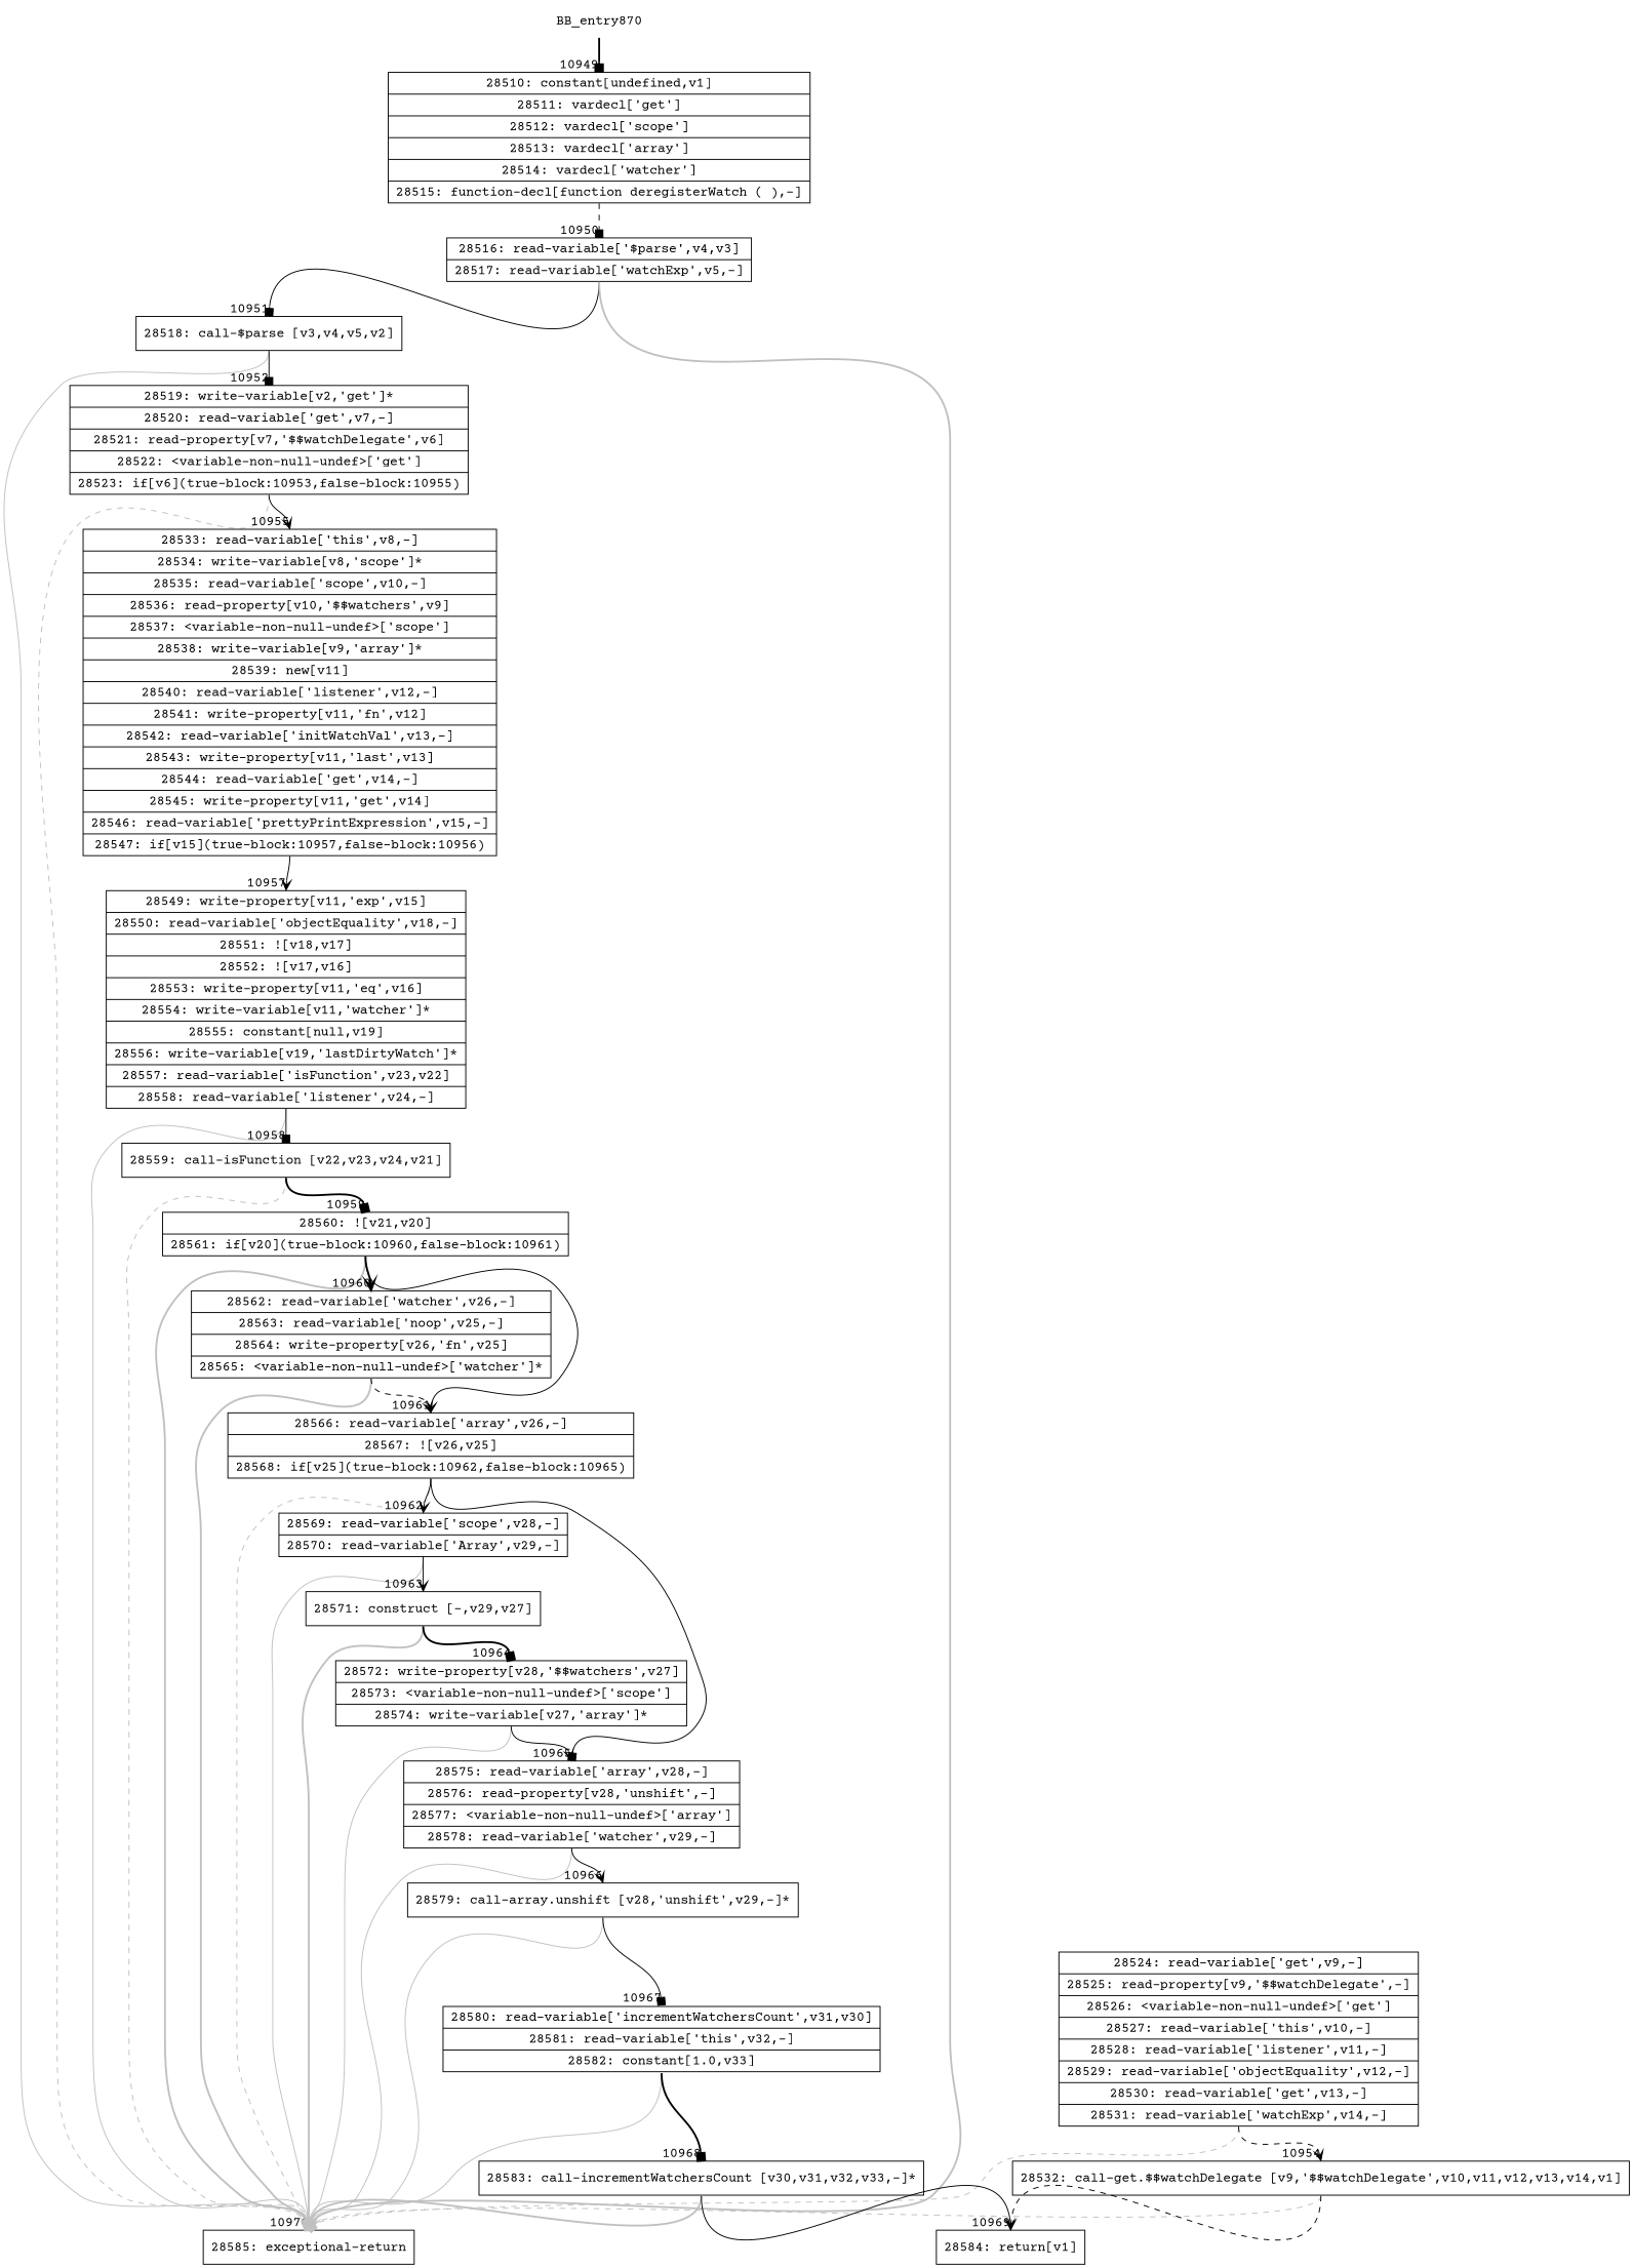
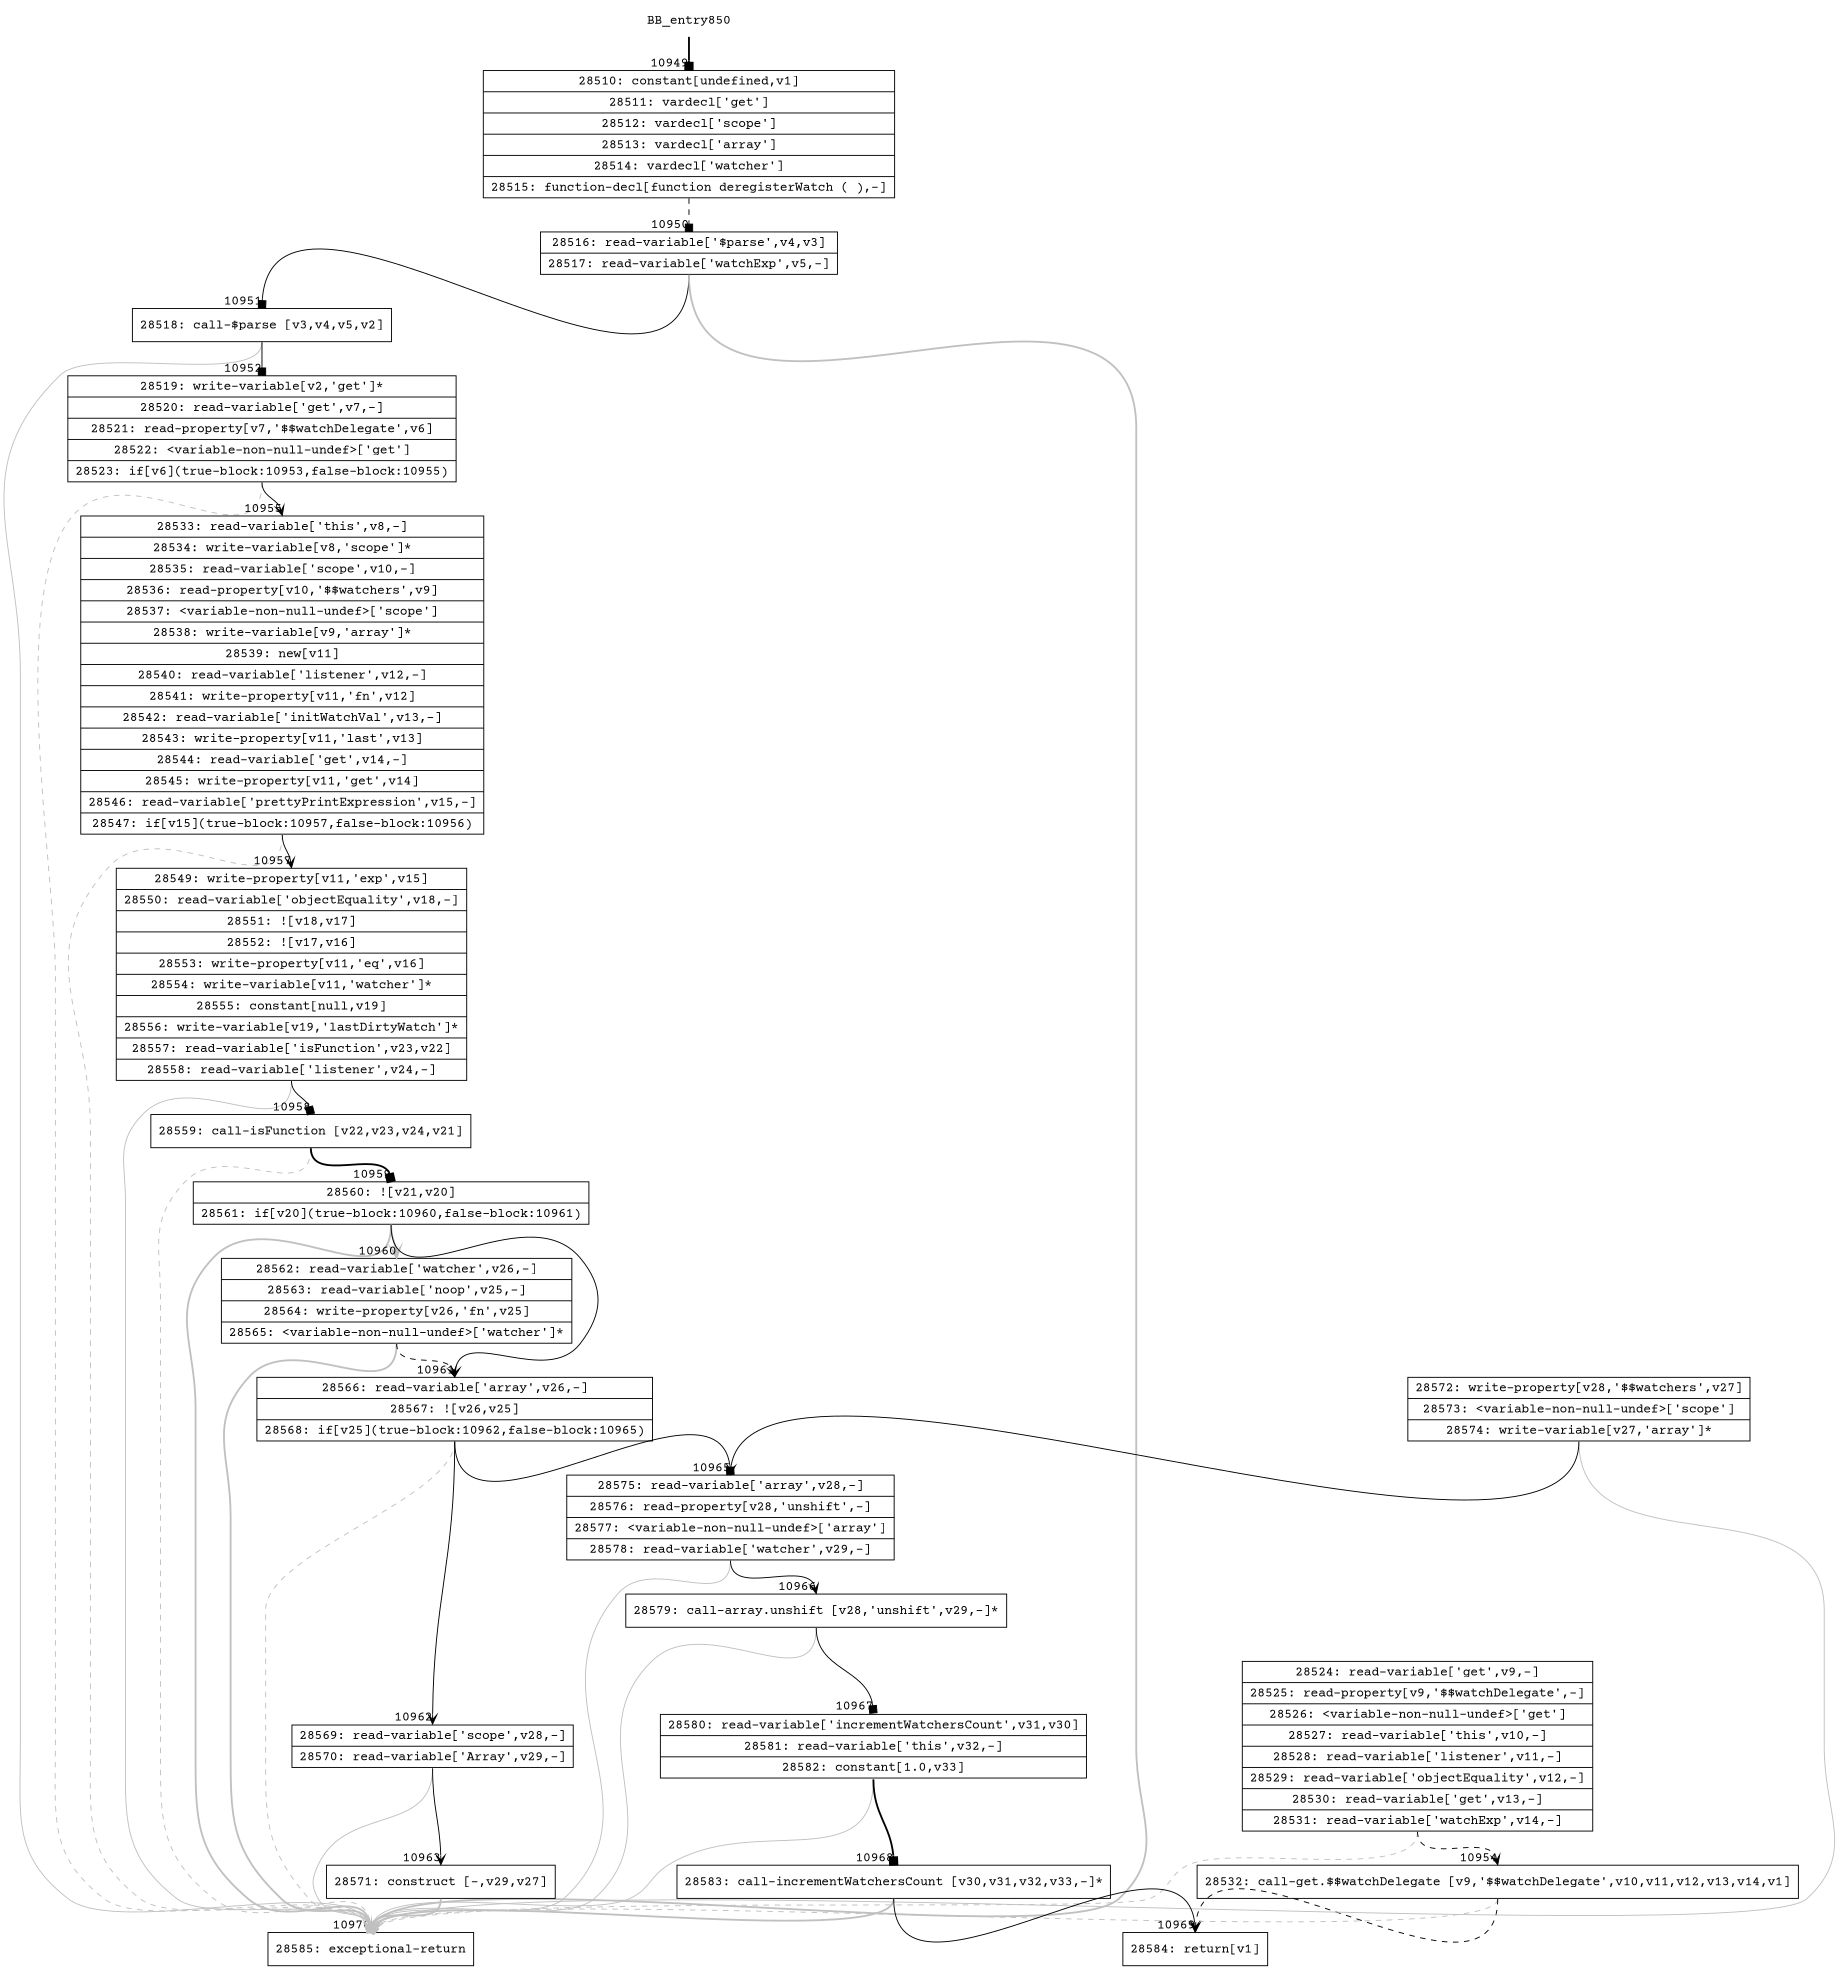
  digraph {
    fontname="Courier Prime"
    rankdir=TD
    node [fontname="Courier Prime" shape=record]
    edge [arrowhead=box fontname="Courier Prime" headport=n style=solid tailport=s]
-   BB_entry850 [shape=none label=BB_entry870]
+   BB_entry850 [shape=none]
    n2 [label="{28510: constant[undefined,v1]|28511: vardecl['get']|28512: vardecl['scope']|28513: vardecl['array']|28514: vardecl['watcher']|28515: function-decl[function deregisterWatch ( ),-]}"]
    n3 [label="{28516: read-variable['$parse',v4,v3]|28517: read-variable['watchExp',v5,-]}"]
    n4 [label="{28518: call-$parse [v3,v4,v5,v2]}"]
    n5 [label="{28585: exceptional-return}"]
    n6 [label="{28519: write-variable[v2,'get']*|28520: read-variable['get',v7,-]|28521: read-property[v7,'$$watchDelegate',v6]|28522: \<variable-non-null-undef\>['get']|28523: if[v6](true-block:10953,false-block:10955)}"]
    n7 [label="{28533: read-variable['this',v8,-]|28534: write-variable[v8,'scope']*|28535: read-variable['scope',v10,-]|28536: read-property[v10,'$$watchers',v9]|28537: \<variable-non-null-undef\>['scope']|28538: write-variable[v9,'array']*|28539: new[v11]|28540: read-variable['listener',v12,-]|28541: write-property[v11,'fn',v12]|28542: read-variable['initWatchVal',v13,-]|28543: write-property[v11,'last',v13]|28544: read-variable['get',v14,-]|28545: write-property[v11,'get',v14]|28546: read-variable['prettyPrintExpression',v15,-]|28547: if[v15](true-block:10957,false-block:10956)}"]
    n8 [label="{28524: read-variable['get',v9,-]|28525: read-property[v9,'$$watchDelegate',-]|28526: \<variable-non-null-undef\>['get']|28527: read-variable['this',v10,-]|28528: read-variable['listener',v11,-]|28529: read-variable['objectEquality',v12,-]|28530: read-variable['get',v13,-]|28531: read-variable['watchExp',v14,-]}"]
    n9 [label="{28532: call-get.$$watchDelegate [v9,'$$watchDelegate',v10,v11,v12,v13,v14,v1]}"]
    n10 [label="{28549: write-property[v11,'exp',v15]|28550: read-variable['objectEquality',v18,-]|28551: ![v18,v17]|28552: ![v17,v16]|28553: write-property[v11,'eq',v16]|28554: write-variable[v11,'watcher']*|28555: constant[null,v19]|28556: write-variable[v19,'lastDirtyWatch']*|28557: read-variable['isFunction',v23,v22]|28558: read-variable['listener',v24,-]}"]
    n11 [label="{28584: return[v1]}"]
    n12 [label="{28559: call-isFunction [v22,v23,v24,v21]}"]
    n13 [label="{28560: ![v21,v20]|28561: if[v20](true-block:10960,false-block:10961)}"]
    n14 [label="{28562: read-variable['watcher',v26,-]|28563: read-variable['noop',v25,-]|28564: write-property[v26,'fn',v25]|28565: \<variable-non-null-undef\>['watcher']*}"]
    n15 [label="{28566: read-variable['array',v26,-]|28567: ![v26,v25]|28568: if[v25](true-block:10962,false-block:10965)}"]
    n16 [label="{28569: read-variable['scope',v28,-]|28570: read-variable['Array',v29,-]}"]
    n17 [label="{28575: read-variable['array',v28,-]|28576: read-property[v28,'unshift',-]|28577: \<variable-non-null-undef\>['array']|28578: read-variable['watcher',v29,-]}"]
    n18 [label="{28571: construct [-,v29,v27]}"]
    n19 [label="{28579: call-array.unshift [v28,'unshift',v29,-]*}"]
    n20 [label="{28572: write-property[v28,'$$watchers',v27]|28573: \<variable-non-null-undef\>['scope']|28574: write-variable[v27,'array']*}"]
    n21 [label="{28580: read-variable['incrementWatchersCount',v31,v30]|28581: read-variable['this',v32,-]|28582: constant[1.0,v33]}"]
    n22 [label="{28583: call-incrementWatchersCount [v30,v31,v32,v33,-]*}"]
    BB_entry850 -> n2 [headlabel="    10949" style=bold]
    n2 -> n3 [headlabel="      10950" style=dashed]
    n3 -> n4 [headlabel="      10951"]
    n3 -> n5 [arrowhead=vee color=gray headlabel="      10970" style=bold]
    n4 -> n5 [color=gray]
    n4 -> n6 [headlabel="      10952"]
    n6 -> n5 [arrowhead=vee color=gray style=dashed]
    n6 -> n7 [arrowhead=vee headlabel="      10955"]
+   n7 -> n5 [color=gray style=dashed]
    n7 -> n10 [arrowhead=vee headlabel="      10957"]
    n8 -> n5 [color=gray style=dashed]
    n8 -> n9 [arrowhead=vee headlabel="      10954" style=dashed]
    n9 -> n5 [color=gray style=dashed]
    n9 -> n11 [arrowhead=vee headlabel="      10969" style=dashed]
    n10 -> n5 [color=gray]
    n10 -> n12 [headlabel="      10958"]
    n12 -> n5 [color=gray style=dashed]
    n12 -> n13 [headlabel="      10959" style=bold]
    n13 -> n5 [arrowhead=vee color=gray style=bold]
-   n13 -> n14 [arrowhead=vee headlabel="      10960" style=bold]
+   n13 -> n14 [arrowhead=vee headlabel="      10960" style=bold color=gray]
    n13 -> n15 [arrowhead=vee headlabel="      10961"]
    n14 -> n5 [color=gray style=bold]
    n14 -> n15 [arrowhead=vee style=dashed]
    n15 -> n5 [color=gray style=dashed]
    n15 -> n16 [arrowhead=vee headlabel="      10962"]
    n15 -> n17 [headlabel="      10965"]
    n16 -> n5 [arrowhead=vee color=gray]
    n16 -> n18 [arrowhead=vee headlabel="      10963"]
    n17 -> n5 [arrowhead=vee color=gray]
    n17 -> n19 [arrowhead=vee headlabel="      10966"]
    n18 -> n5 [color=gray style=bold]
-   n18 -> n20 [headlabel="      10964" style=bold]
    n19 -> n5 [color=gray]
    n19 -> n21 [headlabel="      10967"]
    n20 -> n5 [color=gray]
    n20 -> n17 [arrowhead=vee]
    n21 -> n5 [arrowhead=vee color=gray]
    n21 -> n22 [headlabel="      10968" style=bold]
    n22 -> n5 [arrowhead=vee color=gray style=bold]
    n22 -> n11 [arrowhead=vee]
  }
